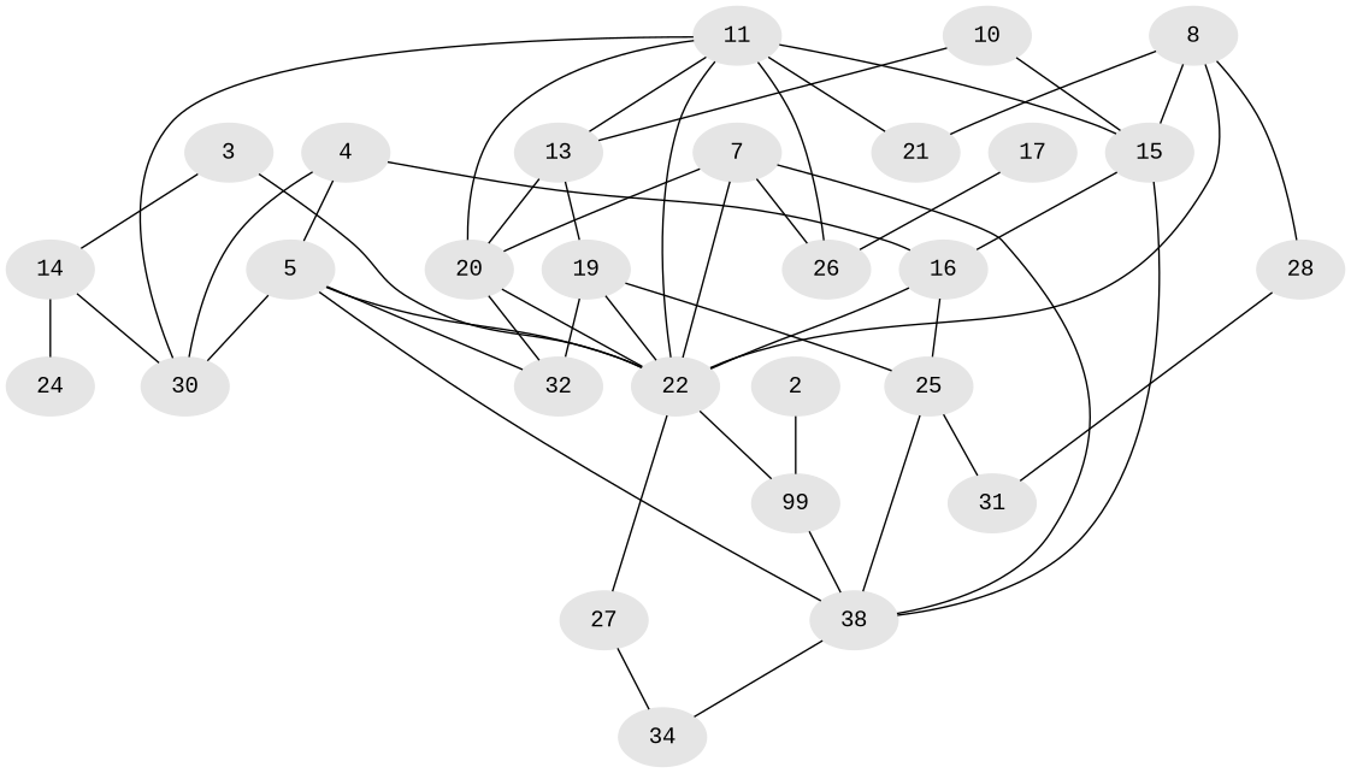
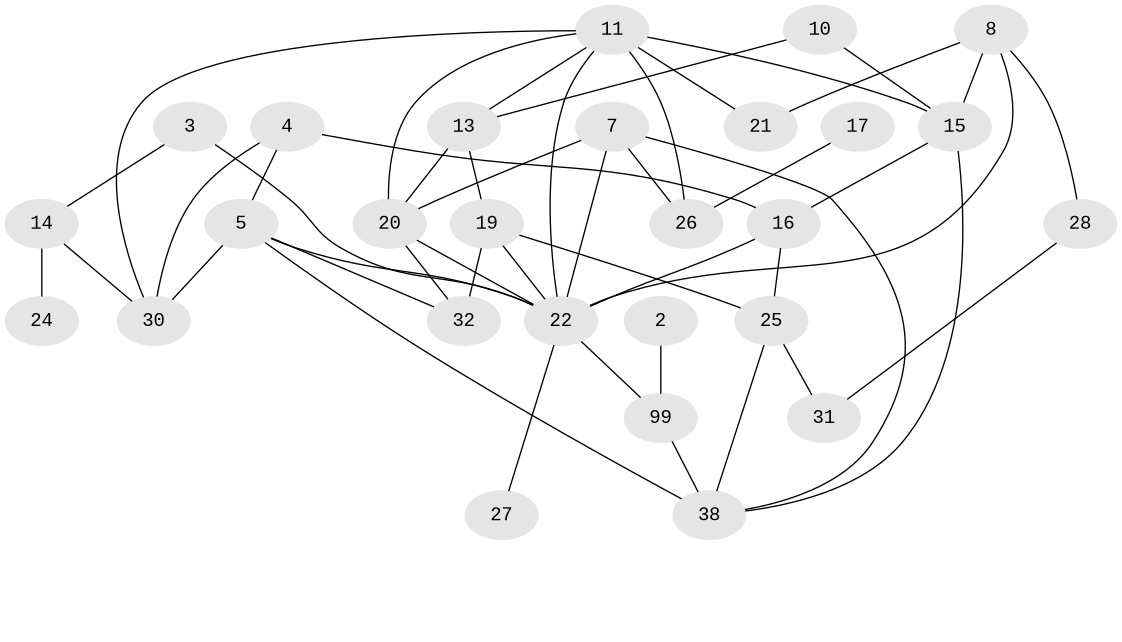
  graph {
    fontname="Liberation Mono"
    node [color=gray90 fontname="Liberation Mono" style=filled]
    edge [fontname="Liberation Mono" weight=1.0]
    n1 [label=99]
    2
    n3 [label=38]
    3
    14
    22
    30
    24
    27
    4
    5
    16
    32
    25
-   34
    7
    20
    26
    8
    15
    21
    28
    31
    10
    13
    19
    11
    17
    n1 -- n3
    2 -- n1
-   n3 -- 34
    3 -- 14
    3 -- 22
    14 -- 30
    14 -- 24
    22 -- n1
    22 -- 27
-   27 -- 34
    4 -- 30
    4 -- 5
    4 -- 16
    5 -- n3
    5 -- 22
    5 -- 30
    5 -- 32
    16 -- 22
    16 -- 25
    25 -- n3
    25 -- 31
    7 -- n3
    7 -- 22
    7 -- 20
    7 -- 26
    20 -- 22
    20 -- 32
    8 -- 22
    8 -- 15
    8 -- 21
    8 -- 28
    15 -- n3
    15 -- 16
    28 -- 31
    10 -- 15
    10 -- 13
    13 -- 20
    13 -- 19
    19 -- 22
    19 -- 32
    19 -- 25
    11 -- 22
    11 -- 30
    11 -- 20 [weight=2.0]
    11 -- 26
    11 -- 15 [weight=2.0]
    11 -- 21 [weight=2.0]
    11 -- 13
    17 -- 26
  }
